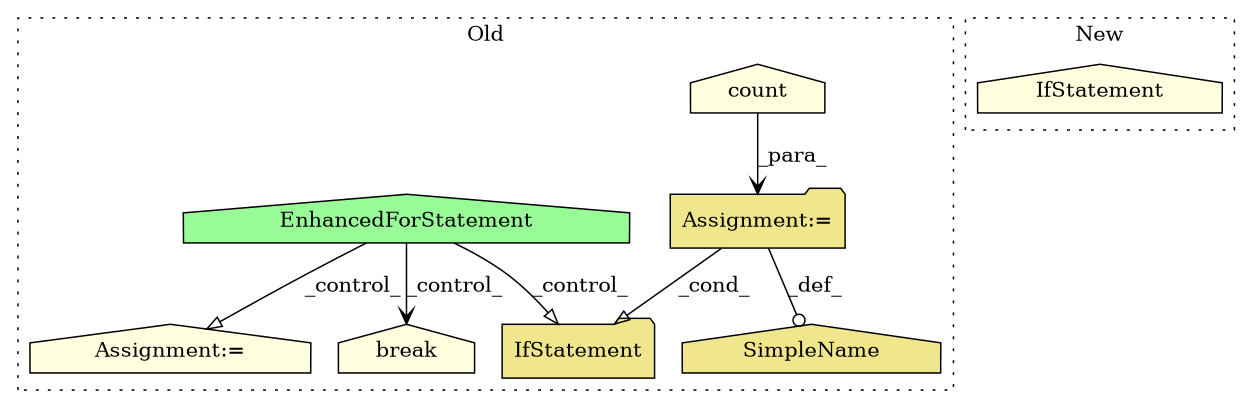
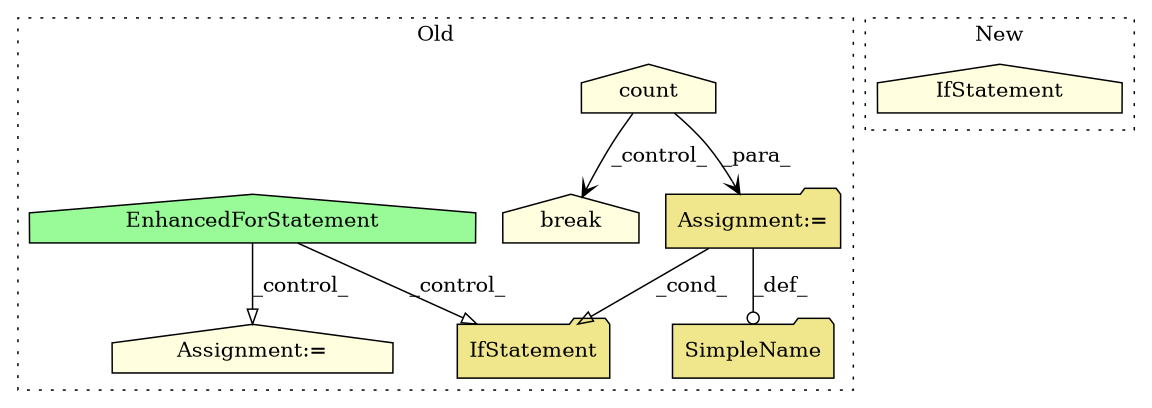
  digraph {
    node [a=25 fillcolor=lightyellow l="4,2" s="3423,3500" shape=house style=filled]
    edge [arrowhead=onormal]
    n1 [a=32 l="6,1" label=count s="3492,3499"]
    n2 [fillcolor=khaki label=IfStatement s="3990,4030" shape=folder]
-   n3 [a=42 fillcolor=khaki l=9 label=SimpleName s=3480]
+   n3 [a=42 fillcolor=khaki l=9 label=SimpleName s=3480 shape=folder]
    n4 [a=10 l=6 label=break s=4334]
    n5 [a=70 fillcolor=palegreen l="53,2" label=EnhancedForStatement]
    n6 [a=7 fillcolor=khaki l="53,2" label="Assignment:=" shape=folder]
    n7 [a=7 l=1 label="Assignment:=" s=3630]
    n8 [label=IfStatement s="4630,4656"]
    subgraph cluster_1 {
      label=Old
      style=dotted
      n1
      n2
      n3
      n4
      n5
      n6
      n7
    }
    subgraph cluster_2 {
      label=New
      style=dotted
      n8
    }
    n1 -> n6 [arrowhead=vee label=_para_]
    n5 -> n2 [label=_control_]
-   n5 -> n4 [arrowhead=vee label=_control_]
+   n1 -> n4 [arrowhead=vee label=_control_]
    n5 -> n7 [label=_control_]
    n6 -> n2 [label=_cond_]
    n6 -> n3 [arrowhead=odot label=_def_]
  }
